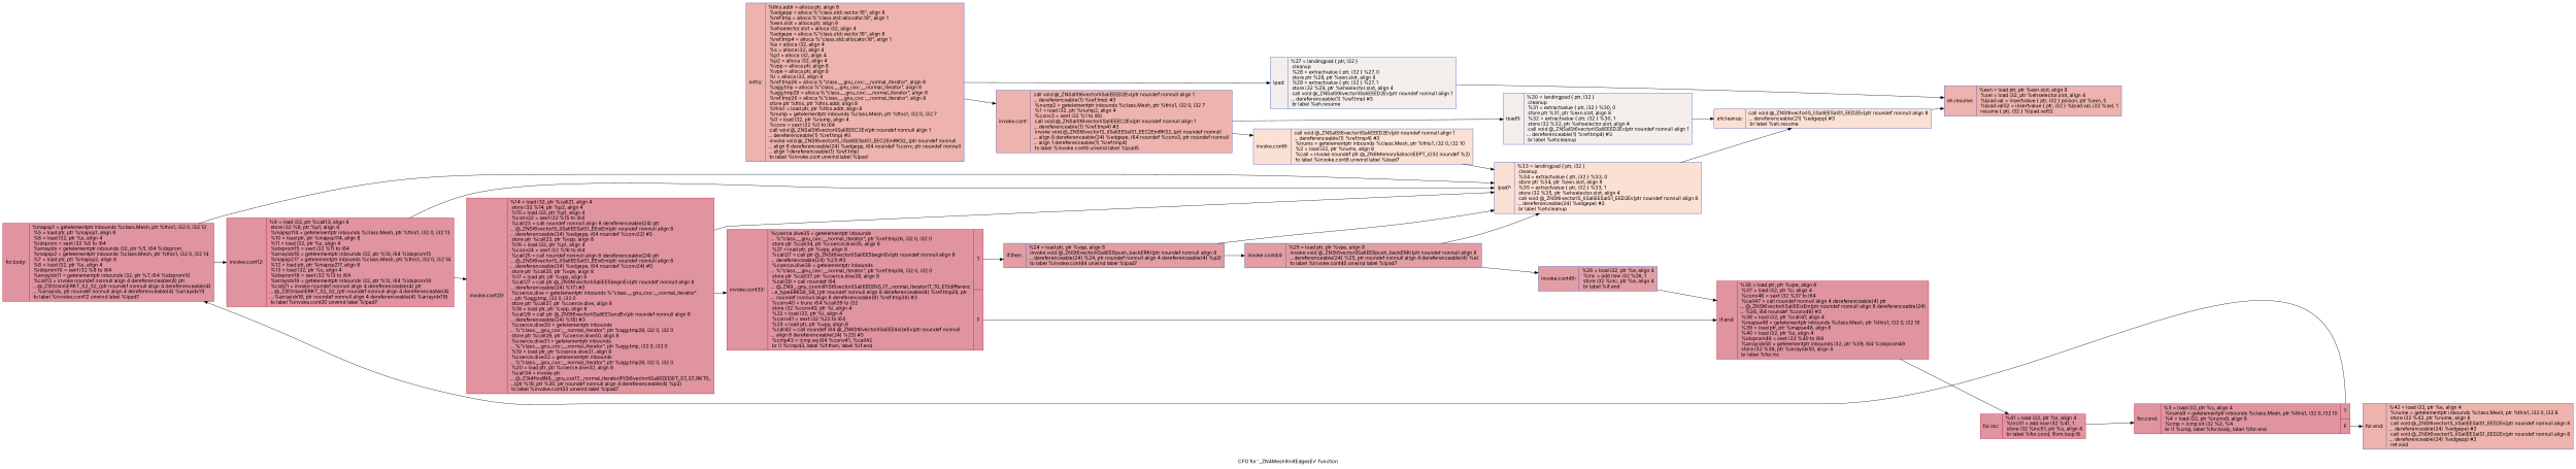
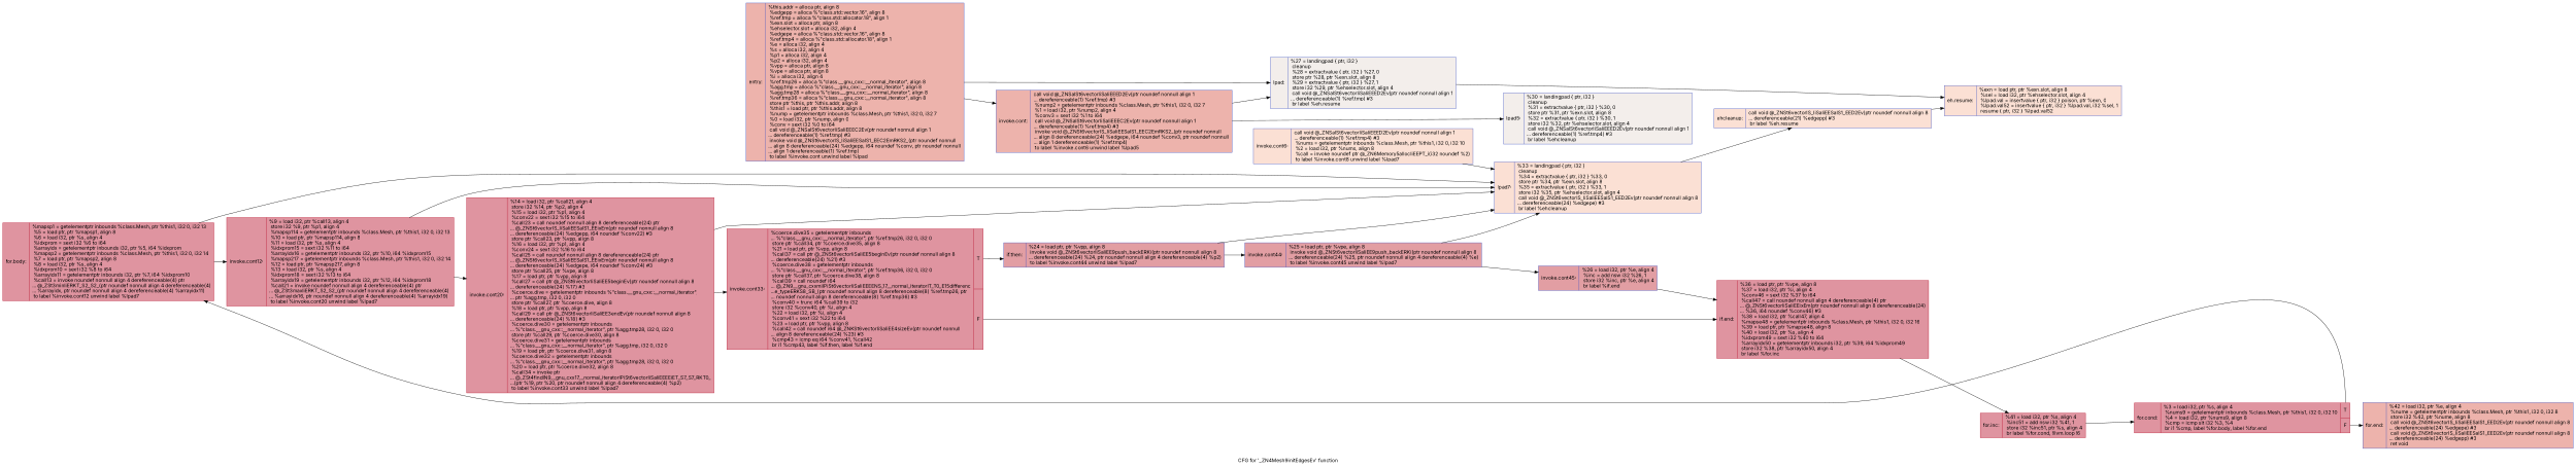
  digraph {
    fontname=Inter
    label="CFG for '_ZN4Mesh9initEdgesEv' function"
    rankdir=LR
    node [color="#3d50c3ff" fillcolor="#b70d2870" fontname=Inter shape=record style=filled]
    edge [fontname=Inter]
-   n1 [fillcolor="#d6524470" label="{entry:\l|  %this.addr = alloca ptr, align 8\l  %edgepp = alloca %\"class.std::vector.16\", align 8\l  %ref.tmp = alloca %\"class.std::allocator.18\", align 1\l  %exn.slot = alloca ptr, align 8\l  %ehselector.slot = alloca i32, align 4\l  %edgepe = alloca %\"class.std::vector.16\", align 8\l  %ref.tmp4 = alloca %\"class.std::allocator.18\", align 1\l  %e = alloca i32, align 4\l  %s = alloca i32, align 4\l  %p1 = alloca i32, align 4\l  %p2 = alloca i32, align 4\l  %vpp = alloca ptr, align 8\l  %vpe = alloca ptr, align 8\l  %i = alloca i32, align 4\l  %ref.tmp26 = alloca %\"class.__gnu_cxx::__normal_iterator\", align 8\l  %agg.tmp = alloca %\"class.__gnu_cxx::__normal_iterator\", align 8\l  %agg.tmp28 = alloca %\"class.__gnu_cxx::__normal_iterator\", align 8\l  %ref.tmp36 = alloca %\"class.__gnu_cxx::__normal_iterator\", align 8\l  store ptr %this, ptr %this.addr, align 8\l  %this1 = load ptr, ptr %this.addr, align 8\l  %nump = getelementptr inbounds %class.Mesh, ptr %this1, i32 0, i32 7\l  %0 = load i32, ptr %nump, align 4\l  %conv = sext i32 %0 to i64\l  call void @_ZNSaISt6vectorIiSaIiEEEC2Ev(ptr noundef nonnull align 1\l... dereferenceable(1) %ref.tmp) #3\l  invoke void @_ZNSt6vectorIS_IiSaIiEESaIS1_EEC2EmRKS2_(ptr noundef nonnull\l... align 8 dereferenceable(24) %edgepp, i64 noundef %conv, ptr noundef nonnull\l... align 1 dereferenceable(1) %ref.tmp)\l          to label %invoke.cont unwind label %lpad\l}"]
-   n2 [fillcolor="#d6524470" label="{invoke.cont:\l|  call void @_ZNSaISt6vectorIiSaIiEEED2Ev(ptr noundef nonnull align 1\l... dereferenceable(1) %ref.tmp) #3\l  %nump2 = getelementptr inbounds %class.Mesh, ptr %this1, i32 0, i32 7\l  %1 = load i32, ptr %nump2, align 4\l  %conv3 = sext i32 %1 to i60\l  call void @_ZNSaISt6vectorIiSaIiEEEC2Ev(ptr noundef nonnull align 1\l... dereferenceable(1) %ref.tmp4) #3\l  invoke void @_ZNSt6vectorIS_IiSaIiEESaIS1_EEC2EmRKS2_(ptr noundef nonnull\l... align 8 dereferenceable(24) %edgepe, i64 noundef %conv3, ptr noundef nonnull\l... align 1 dereferenceable(1) %ref.tmp4)\l          to label %invoke.cont6 unwind label %lpad5\l}"]
+   n1 [fillcolor="#d6524470" label="{entry:\l|  %this.addr = alloca ptr, align 8\l  %edgepp = alloca %\"class.std::vector.16\", align 8\l  %ref.tmp = alloca %\"class.std::allocator.18\", align 1\l  %exn.slot = alloca ptr, align 8\l  %ehselector.slot = alloca i32, align 4\l  %edgepe = alloca %\"class.std::vector.16\", align 8\l  %ref.tmp4 = alloca %\"class.std::allocator.18\", align 1\l  %e = alloca i32, align 4\l  %s = alloca i32, align 4\l  %p1 = alloca i32, align 4\l  %p2 = alloca i32, align 4\l  %vpp = alloca ptr, align 8\l  %vpe = alloca ptr, align 8\l  %i = alloca i32, align 4\l  %ref.tmp26 = alloca %\"class.__gnu_cxx::__normal_iterator\", align 8\l  %agg.tmp = alloca %\"class.__gnu_cxx::__normal_iterator\", align 8\l  %agg.tmp28 = alloca %\"class.__gnu_cxx::__normal_iterator\", align 8\l  %ref.tmp36 = alloca %\"class.__gnu_cxx::__normal_iterator\", align 8\l  store ptr %this, ptr %this.addr, align 8\l  %this1 = load ptr, ptr %this.addr, align 8\l  %nump = getelementptr inbounds %class.Mesh, ptr %this1, i32 0, i32 7\l  %0 = load i32, ptr %nump, align 0\l  %conv = sext i32 %0 to i64\l  call void @_ZNSaISt6vectorIiSaIiEEEC2Ev(ptr noundef nonnull align 1\l... dereferenceable(1) %ref.tmp) #3\l  invoke void @_ZNSt6vectorIS_IiSaIiEESaIS1_EEC2EmRKS2_(ptr noundef nonnull\l... align 8 dereferenceable(24) %edgepp, i64 noundef %conv, ptr noundef nonnull\l... align 1 dereferenceable(1) %ref.tmp)\l          to label %invoke.cont unwind label %lpad\l}"]
+   n2 [fillcolor="#d6524470" label="{invoke.cont:\l|  call void @_ZNSaISt6vectorIiSaIiEEED2Ev(ptr noundef nonnull align 1\l... dereferenceable(1) %ref.tmp) #3\l  %nump2 = getelementptr inbounds %class.Mesh, ptr %this1, i32 0, i32 7\l  %1 = load i32, ptr %nump2, align 4\l  %conv3 = sext i32 %1 to i64\l  call void @_ZNSaISt6vectorIiSaIiEEEC2Ev(ptr noundef nonnull align 1\l... dereferenceable(1) %ref.tmp4) #3\l  invoke void @_ZNSt6vectorIS_IiSaIiEESaIS1_EEC2EmRKS2_(ptr noundef nonnull\l... align 8 dereferenceable(24) %edgepe, i64 noundef %conv3, ptr noundef nonnull\l... align 1 dereferenceable(1) %ref.tmp4)\l          to label %invoke.cont6 unwind label %lpad5\l}"]
    n3 [fillcolor="#e5d8d170" label="{lpad:\l|  %27 = landingpad \{ ptr, i32 \}\l          cleanup\l  %28 = extractvalue \{ ptr, i32 \} %27, 0\l  store ptr %28, ptr %exn.slot, align 8\l  %29 = extractvalue \{ ptr, i32 \} %27, 1\l  store i32 %29, ptr %ehselector.slot, align 4\l  call void @_ZNSaISt6vectorIiSaIiEEED2Ev(ptr noundef nonnull align 1\l... dereferenceable(1) %ref.tmp) #3\l  br label %eh.resume\l}"]
    n4 [fillcolor="#f7b99e70" label="{invoke.cont6:\l|  call void @_ZNSaISt6vectorIiSaIiEEED2Ev(ptr noundef nonnull align 1\l... dereferenceable(1) %ref.tmp4) #3\l  %nums = getelementptr inbounds %class.Mesh, ptr %this1, i32 0, i32 10\l  %2 = load i32, ptr %nums, align 8\l  %call = invoke noundef ptr @_ZN6Memory5allocIiEEPT_i(i32 noundef %2)\l          to label %invoke.cont8 unwind label %lpad7\l}"]
    n5 [fillcolor="#e5d8d170" label="{lpad5:\l|  %30 = landingpad \{ ptr, i32 \}\l          cleanup\l  %31 = extractvalue \{ ptr, i32 \} %30, 0\l  store ptr %31, ptr %exn.slot, align 8\l  %32 = extractvalue \{ ptr, i32 \} %30, 1\l  store i32 %32, ptr %ehselector.slot, align 4\l  call void @_ZNSaISt6vectorIiSaIiEEED2Ev(ptr noundef nonnull align 1\l... dereferenceable(1) %ref.tmp4) #3\l  br label %ehcleanup\l}"]
-   n6 [fillcolor="#d6524470" label="{eh.resume:\l|  %exn = load ptr, ptr %exn.slot, align 8\l  %sel = load i32, ptr %ehselector.slot, align 4\l  %lpad.val = insertvalue \{ ptr, i32 \} poison, ptr %exn, 0\l  %lpad.val52 = insertvalue \{ ptr, i32 \} %lpad.val, i32 %sel, 1\l  resume \{ ptr, i32 \} %lpad.val52\l}"]
+   n6 [fillcolor="#f7b99e70" label="{eh.resume:\l|  %exn = load ptr, ptr %exn.slot, align 8\l  %sel = load i32, ptr %ehselector.slot, align 4\l  %lpad.val = insertvalue \{ ptr, i32 \} poison, ptr %exn, 0\l  %lpad.val52 = insertvalue \{ ptr, i32 \} %lpad.val, i32 %sel, 1\l  resume \{ ptr, i32 \} %lpad.val52\l}"]
    n7 [fillcolor="#f7b99e70" label="{lpad7:\l|  %33 = landingpad \{ ptr, i32 \}\l          cleanup\l  %34 = extractvalue \{ ptr, i32 \} %33, 0\l  store ptr %34, ptr %exn.slot, align 8\l  %35 = extractvalue \{ ptr, i32 \} %33, 1\l  store i32 %35, ptr %ehselector.slot, align 4\l  call void @_ZNSt6vectorIS_IiSaIiEESaIS1_EED2Ev(ptr noundef nonnull align 8\l... dereferenceable(24) %edgepe) #3\l  br label %ehcleanup\l}"]
    n8 [fillcolor="#f7b99e70" label="{ehcleanup:\l|  call void @_ZNSt6vectorIS_IiSaIiEESaIS1_EED2Ev(ptr noundef nonnull align 8\l... dereferenceable(21) %edgepp) #3\l  br label %eh.resume\l}"]
    n9 [color="#b70d28ff" label="{for.cond:\l|  %3 = load i32, ptr %s, align 4\l  %nums9 = getelementptr inbounds %class.Mesh, ptr %this1, i32 0, i32 10\l  %4 = load i32, ptr %nums9, align 8\l  %cmp = icmp slt i32 %3, %4\l  br i1 %cmp, label %for.body, label %for.end\l|{<s0>T|<s1>F}}"]
    n10 [color="#b70d28ff" label="{for.body:\l|  %mapsp1 = getelementptr inbounds %class.Mesh, ptr %this1, i32 0, i32 13\l  %5 = load ptr, ptr %mapsp1, align 8\l  %6 = load i32, ptr %s, align 4\l  %idxprom = sext i32 %6 to i64\l  %arrayidx = getelementptr inbounds i32, ptr %5, i64 %idxprom\l  %mapsp2 = getelementptr inbounds %class.Mesh, ptr %this1, i32 0, i32 14\l  %7 = load ptr, ptr %mapsp2, align 8\l  %8 = load i32, ptr %s, align 4\l  %idxprom10 = sext i32 %8 to i64\l  %arrayidx11 = getelementptr inbounds i32, ptr %7, i64 %idxprom10\l  %call13 = invoke noundef nonnull align 4 dereferenceable(4) ptr\l... @_ZSt3minIiERKT_S2_S2_(ptr noundef nonnull align 4 dereferenceable(4)\l... %arrayidx, ptr noundef nonnull align 4 dereferenceable(4) %arrayidx11)\l          to label %invoke.cont12 unwind label %lpad7\l}"]
    n11 [fillcolor="#d6524470" label="{for.end:\l|  %42 = load i32, ptr %e, align 4\l  %nume = getelementptr inbounds %class.Mesh, ptr %this1, i32 0, i32 8\l  store i32 %42, ptr %nume, align 8\l  call void @_ZNSt6vectorIS_IiSaIiEESaIS1_EED2Ev(ptr noundef nonnull align 8\l... dereferenceable(24) %edgepe) #3\l  call void @_ZNSt6vectorIS_IiSaIiEESaIS1_EED2Ev(ptr noundef nonnull align 8\l... dereferenceable(24) %edgepp) #3\l  ret void\l}"]
    n12 [color="#b70d28ff" label="{invoke.cont12:\l|  %9 = load i32, ptr %call13, align 4\l  store i32 %9, ptr %p1, align 4\l  %mapsp114 = getelementptr inbounds %class.Mesh, ptr %this1, i32 0, i32 13\l  %10 = load ptr, ptr %mapsp114, align 8\l  %11 = load i32, ptr %s, align 4\l  %idxprom15 = sext i32 %11 to i64\l  %arrayidx16 = getelementptr inbounds i32, ptr %10, i64 %idxprom15\l  %mapsp217 = getelementptr inbounds %class.Mesh, ptr %this1, i32 0, i32 14\l  %12 = load ptr, ptr %mapsp217, align 8\l  %13 = load i32, ptr %s, align 4\l  %idxprom18 = sext i32 %13 to i64\l  %arrayidx19 = getelementptr inbounds i32, ptr %12, i64 %idxprom18\l  %call21 = invoke noundef nonnull align 4 dereferenceable(4) ptr\l... @_ZSt3maxIiERKT_S2_S2_(ptr noundef nonnull align 4 dereferenceable(4)\l... %arrayidx16, ptr noundef nonnull align 4 dereferenceable(4) %arrayidx19)\l          to label %invoke.cont20 unwind label %lpad7\l}"]
    n13 [color="#b70d28ff" label="{invoke.cont20:\l|  %14 = load i32, ptr %call21, align 4\l  store i32 %14, ptr %p2, align 4\l  %15 = load i32, ptr %p1, align 4\l  %conv22 = sext i32 %15 to i64\l  %call23 = call noundef nonnull align 8 dereferenceable(24) ptr\l... @_ZNSt6vectorIS_IiSaIiEESaIS1_EEixEm(ptr noundef nonnull align 8\l... dereferenceable(24) %edgepp, i64 noundef %conv22) #3\l  store ptr %call23, ptr %vpp, align 8\l  %16 = load i32, ptr %p1, align 4\l  %conv24 = sext i32 %16 to i64\l  %call25 = call noundef nonnull align 8 dereferenceable(24) ptr\l... @_ZNSt6vectorIS_IiSaIiEESaIS1_EEixEm(ptr noundef nonnull align 8\l... dereferenceable(24) %edgepe, i64 noundef %conv24) #3\l  store ptr %call25, ptr %vpe, align 8\l  %17 = load ptr, ptr %vpp, align 8\l  %call27 = call ptr @_ZNSt6vectorIiSaIiEE5beginEv(ptr noundef nonnull align 8\l... dereferenceable(24) %17) #3\l  %coerce.dive = getelementptr inbounds %\"class.__gnu_cxx::__normal_iterator\",\l... ptr %agg.tmp, i32 0, i32 0\l  store ptr %call27, ptr %coerce.dive, align 8\l  %18 = load ptr, ptr %vpp, align 8\l  %call29 = call ptr @_ZNSt6vectorIiSaIiEE3endEv(ptr noundef nonnull align 8\l... dereferenceable(24) %18) #3\l  %coerce.dive30 = getelementptr inbounds\l... %\"class.__gnu_cxx::__normal_iterator\", ptr %agg.tmp28, i32 0, i32 0\l  store ptr %call29, ptr %coerce.dive30, align 8\l  %coerce.dive31 = getelementptr inbounds\l... %\"class.__gnu_cxx::__normal_iterator\", ptr %agg.tmp, i32 0, i32 0\l  %19 = load ptr, ptr %coerce.dive31, align 8\l  %coerce.dive32 = getelementptr inbounds\l... %\"class.__gnu_cxx::__normal_iterator\", ptr %agg.tmp28, i32 0, i32 0\l  %20 = load ptr, ptr %coerce.dive32, align 8\l  %call34 = invoke ptr\l... @_ZSt4findIN9__gnu_cxx17__normal_iteratorIPiSt6vectorIiSaIiEEEEiET_S7_S7_RKT0_\l...(ptr %19, ptr %20, ptr noundef nonnull align 4 dereferenceable(4) %p2)\l          to label %invoke.cont33 unwind label %lpad7\l}"]
    n14 [color="#b70d28ff" label="{invoke.cont33:\l|  %coerce.dive35 = getelementptr inbounds\l... %\"class.__gnu_cxx::__normal_iterator\", ptr %ref.tmp26, i32 0, i32 0\l  store ptr %call34, ptr %coerce.dive35, align 8\l  %21 = load ptr, ptr %vpp, align 8\l  %call37 = call ptr @_ZNSt6vectorIiSaIiEE5beginEv(ptr noundef nonnull align 8\l... dereferenceable(24) %21) #3\l  %coerce.dive38 = getelementptr inbounds\l... %\"class.__gnu_cxx::__normal_iterator\", ptr %ref.tmp36, i32 0, i32 0\l  store ptr %call37, ptr %coerce.dive38, align 8\l  %call39 = call noundef i64\l... @_ZN9__gnu_cxxmiIPiSt6vectorIiSaIiEEEENS_17__normal_iteratorIT_T0_E15differenc\l...e_typeERKS8_SB_(ptr noundef nonnull align 8 dereferenceable(8) %ref.tmp26, ptr\l... noundef nonnull align 8 dereferenceable(8) %ref.tmp36) #3\l  %conv40 = trunc i64 %call39 to i32\l  store i32 %conv40, ptr %i, align 4\l  %22 = load i32, ptr %i, align 4\l  %conv41 = sext i32 %22 to i64\l  %23 = load ptr, ptr %vpp, align 8\l  %call42 = call noundef i64 @_ZNKSt6vectorIiSaIiEE4sizeEv(ptr noundef nonnull\l... align 8 dereferenceable(24) %23) #3\l  %cmp43 = icmp eq i64 %conv41, %call42\l  br i1 %cmp43, label %if.then, label %if.end\l|{<s0>T|<s1>F}}"]
    n15 [fillcolor="#be242e70" label="{if.then:\l|  %24 = load ptr, ptr %vpp, align 8\l  invoke void @_ZNSt6vectorIiSaIiEE9push_backERKi(ptr noundef nonnull align 8\l... dereferenceable(24) %24, ptr noundef nonnull align 4 dereferenceable(4) %p2)\l          to label %invoke.cont44 unwind label %lpad7\l}"]
    n16 [color="#b70d28ff" label="{if.end:\l|  %36 = load ptr, ptr %vpe, align 8\l  %37 = load i32, ptr %i, align 4\l  %conv46 = sext i32 %37 to i64\l  %call47 = call noundef nonnull align 4 dereferenceable(4) ptr\l... @_ZNSt6vectorIiSaIiEEixEm(ptr noundef nonnull align 8 dereferenceable(24)\l... %36, i64 noundef %conv46) #3\l  %38 = load i32, ptr %call47, align 4\l  %mapse48 = getelementptr inbounds %class.Mesh, ptr %this1, i32 0, i32 16\l  %39 = load ptr, ptr %mapse48, align 8\l  %40 = load i32, ptr %s, align 4\l  %idxprom49 = sext i32 %40 to i64\l  %arrayidx50 = getelementptr inbounds i32, ptr %39, i64 %idxprom49\l  store i32 %38, ptr %arrayidx50, align 4\l  br label %for.inc\l}"]
    n17 [fillcolor="#be242e70" label="{invoke.cont44:\l|  %25 = load ptr, ptr %vpe, align 8\l  invoke void @_ZNSt6vectorIiSaIiEE9push_backERKi(ptr noundef nonnull align 8\l... dereferenceable(24) %25, ptr noundef nonnull align 4 dereferenceable(4) %e)\l          to label %invoke.cont45 unwind label %lpad7\l}"]
    n18 [color="#b70d28ff" label="{for.inc:\l|  %41 = load i32, ptr %s, align 4\l  %inc51 = add nsw i32 %41, 1\l  store i32 %inc51, ptr %s, align 4\l  br label %for.cond, !llvm.loop !6\l}"]
    n19 [fillcolor="#be242e70" label="{invoke.cont45:\l|  %26 = load i32, ptr %e, align 4\l  %inc = add nsw i32 %26, 1\l  store i32 %inc, ptr %e, align 4\l  br label %if.end\l}"]
    n1 -> n2
    n1 -> n3
-   n2 -> n4
+   n2 -> n3
    n2 -> n5
    n3 -> n6
    n4 -> n7
-   n5 -> n8
    n7 -> n8
    n8 -> n6
    n9 -> n10 [tailport=s0]
    n9 -> n11 [tailport=s1]
    n10 -> n7
    n10 -> n12
    n12 -> n7
    n12 -> n13
    n13 -> n7
    n13 -> n14
    n14 -> n15 [tailport=s0]
    n14 -> n16 [tailport=s1]
    n15 -> n7
    n15 -> n17
    n16 -> n18
    n17 -> n7
    n17 -> n19
    n18 -> n9
    n19 -> n16
  }
